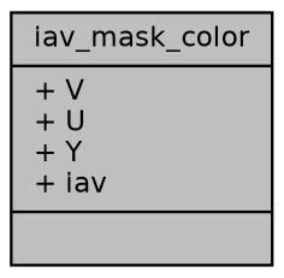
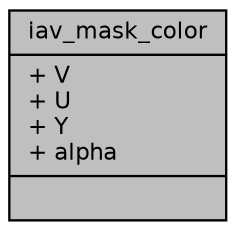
  digraph {
-   n1 [color=black fillcolor=grey75 fontcolor=black fontname=Helvetica fontsize=10 height=0.2 label="{iav_mask_color\n|+ V\l+ U\l+ Y\l+ iav\l|}" shape=record style=filled width=0.4]
+   n1 [color=black fillcolor=grey75 fontcolor=black fontname=Helvetica fontsize=10 height=0.2 label="{iav_mask_color\n|+ V\l+ U\l+ Y\l+ alpha\l|}" shape=record style=filled width=0.4]
  }
